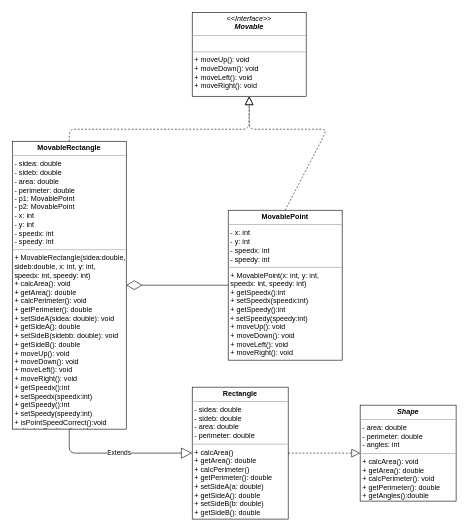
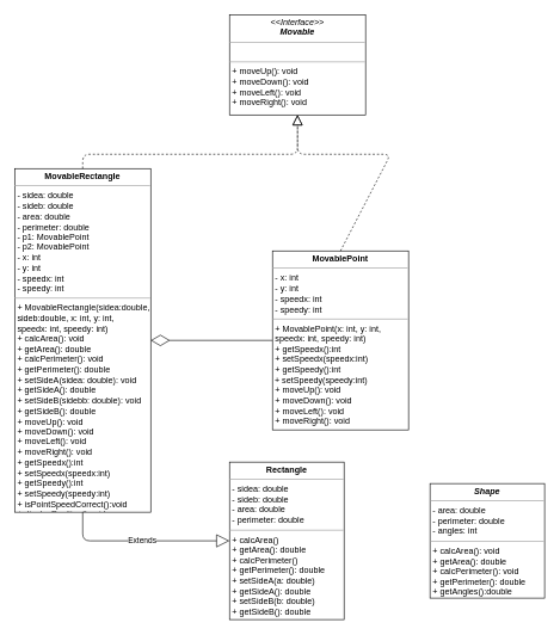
  <mxCell id="0" />
  <mxCell id="1" parent="0" />
  <mxCell id="2" value="&lt;p style=&quot;margin: 0px ; margin-top: 4px ; text-align: center&quot;&gt;&lt;i&gt;&amp;lt;&amp;lt;Interface&amp;gt;&amp;gt;&lt;/i&gt;&lt;br&gt;&lt;b&gt;&lt;i&gt;Movable&lt;/i&gt;&lt;/b&gt;&lt;/p&gt;&lt;hr size=&quot;1&quot;&gt;&lt;p style=&quot;margin: 0px ; margin-left: 4px&quot;&gt;&lt;br&gt;&lt;/p&gt;&lt;hr size=&quot;1&quot;&gt;&lt;p style=&quot;margin: 0px ; margin-left: 4px&quot;&gt;+ moveUp(): void&lt;/p&gt;&lt;p style=&quot;margin: 0px ; margin-left: 4px&quot;&gt;+ moveDown(): void&lt;/p&gt;&lt;p style=&quot;margin: 0px ; margin-left: 4px&quot;&gt;+ moveLeft(): void&lt;/p&gt;&lt;p style=&quot;margin: 0px ; margin-left: 4px&quot;&gt;+ moveRight(): void&lt;/p&gt;" style="verticalAlign=top;align=left;overflow=fill;fontSize=12;fontFamily=Helvetica;html=1;" vertex="1" parent="1"><mxGeometry x="320" y="20" width="190" height="140" as="geometry" /></mxCell>
  <mxCell id="3" value="&lt;p style=&quot;margin: 0px ; margin-top: 4px ; text-align: center&quot;&gt;&lt;b&gt;Rectangle&lt;/b&gt;&lt;/p&gt;&lt;hr size=&quot;1&quot;&gt;&lt;p style=&quot;margin: 0px ; margin-left: 4px&quot;&gt;- sidea: double&lt;/p&gt;&lt;p style=&quot;margin: 0px ; margin-left: 4px&quot;&gt;- sideb: double&lt;/p&gt;&lt;p style=&quot;margin: 0px ; margin-left: 4px&quot;&gt;- area: double&lt;/p&gt;&lt;p style=&quot;margin: 0px ; margin-left: 4px&quot;&gt;- perimeter: double&lt;/p&gt;&lt;hr size=&quot;1&quot;&gt;&lt;p style=&quot;margin: 0px ; margin-left: 4px&quot;&gt;+ calcArea()&lt;/p&gt;&lt;p style=&quot;margin: 0px ; margin-left: 4px&quot;&gt;+ getArea(): double&lt;/p&gt;&lt;p style=&quot;margin: 0px ; margin-left: 4px&quot;&gt;+ calcPerimeter()&lt;/p&gt;&lt;p style=&quot;margin: 0px ; margin-left: 4px&quot;&gt;+ getPerimeter(): double&lt;/p&gt;&lt;p style=&quot;margin: 0px ; margin-left: 4px&quot;&gt;+ setSideA(a: double)&lt;/p&gt;&lt;p style=&quot;margin: 0px ; margin-left: 4px&quot;&gt;+ getSideA(): double&lt;/p&gt;&lt;p style=&quot;margin: 0px ; margin-left: 4px&quot;&gt;+ setSideB(b: double)&lt;/p&gt;&lt;p style=&quot;margin: 0px ; margin-left: 4px&quot;&gt;+ getSideB(): double&lt;/p&gt;&lt;p style=&quot;margin: 0px ; margin-left: 4px&quot;&gt;&lt;br&gt;&lt;/p&gt;" style="verticalAlign=top;align=left;overflow=fill;fontSize=12;fontFamily=Helvetica;html=1;" vertex="1" parent="1"><mxGeometry x="320" y="645" width="160" height="220" as="geometry" /></mxCell>
  <mxCell id="4" value="&lt;p style=&quot;margin: 0px ; margin-top: 4px ; text-align: center&quot;&gt;&lt;b&gt;MovableRectangle&lt;/b&gt;&lt;/p&gt;&lt;hr size=&quot;1&quot;&gt;&lt;p style=&quot;margin: 0px ; margin-left: 4px&quot;&gt;- sidea: double&lt;/p&gt;&lt;p style=&quot;margin: 0px ; margin-left: 4px&quot;&gt;- sideb: double&lt;/p&gt;&lt;p style=&quot;margin: 0px ; margin-left: 4px&quot;&gt;- area: double&lt;/p&gt;&lt;p style=&quot;margin: 0px ; margin-left: 4px&quot;&gt;- perimeter: double&lt;/p&gt;&lt;p style=&quot;margin: 0px ; margin-left: 4px&quot;&gt;- p1: MovablePoint&lt;/p&gt;&lt;p style=&quot;margin: 0px ; margin-left: 4px&quot;&gt;- p2: MovablePoint&lt;/p&gt;&lt;p style=&quot;margin: 0px ; margin-left: 4px&quot;&gt;&lt;span&gt;- x: int&lt;/span&gt;&lt;/p&gt;&lt;p style=&quot;margin: 0px 0px 0px 4px&quot;&gt;- y: int&lt;/p&gt;&lt;p style=&quot;margin: 0px 0px 0px 4px&quot;&gt;- speedx: int&lt;/p&gt;&lt;p style=&quot;margin: 0px 0px 0px 4px&quot;&gt;- speedy: int&lt;/p&gt;&lt;hr size=&quot;1&quot;&gt;&lt;p style=&quot;margin: 0px ; margin-left: 4px&quot;&gt;+ MovableRectangle(sidea:double,&lt;span&gt;&amp;nbsp;&lt;/span&gt;&lt;/p&gt;&lt;p style=&quot;margin: 0px ; margin-left: 4px&quot;&gt;sideb:double, x: int, y: int,&amp;nbsp;&lt;/p&gt;&lt;p style=&quot;margin: 0px ; margin-left: 4px&quot;&gt;speedx: int, speedy: int)&lt;/p&gt;&lt;p style=&quot;margin: 0px ; margin-left: 4px&quot;&gt;+ calcArea(): void&lt;/p&gt;&lt;p style=&quot;margin: 0px ; margin-left: 4px&quot;&gt;+ getArea(): double&lt;/p&gt;&lt;p style=&quot;margin: 0px ; margin-left: 4px&quot;&gt;+ calcPerimeter(): void&lt;/p&gt;&lt;p style=&quot;margin: 0px ; margin-left: 4px&quot;&gt;+ getPerimeter(): double&lt;/p&gt;&lt;p style=&quot;margin: 0px ; margin-left: 4px&quot;&gt;+ setSideA(sidea: double): void&lt;/p&gt;&lt;p style=&quot;margin: 0px ; margin-left: 4px&quot;&gt;+ getSideA(): double&lt;/p&gt;&lt;p style=&quot;margin: 0px ; margin-left: 4px&quot;&gt;+ setSideB(sidebb: double): void&lt;/p&gt;&lt;p style=&quot;margin: 0px ; margin-left: 4px&quot;&gt;+ getSideB(): double&lt;/p&gt;&lt;p style=&quot;margin: 0px 0px 0px 4px&quot;&gt;+ moveUp(): void&lt;/p&gt;&lt;p style=&quot;margin: 0px 0px 0px 4px&quot;&gt;+ moveDown(): void&lt;/p&gt;&lt;p style=&quot;margin: 0px 0px 0px 4px&quot;&gt;+ moveLeft(): void&lt;/p&gt;&lt;p style=&quot;margin: 0px 0px 0px 4px&quot;&gt;+ moveRight(): void&lt;/p&gt;&lt;p style=&quot;margin: 0px 0px 0px 4px&quot;&gt;+ getSpeedx():int&lt;/p&gt;&lt;p style=&quot;margin: 0px 0px 0px 4px&quot;&gt;+ setSpeedx(speedx:int)&lt;/p&gt;&lt;p style=&quot;margin: 0px 0px 0px 4px&quot;&gt;+ getSpeedy():int&lt;/p&gt;&lt;p style=&quot;margin: 0px 0px 0px 4px&quot;&gt;+ setSpeedy(speedy:int)&lt;br&gt;&lt;/p&gt;&lt;p style=&quot;margin: 0px 0px 0px 4px&quot;&gt;+ isPointSpeedCorrect():void&lt;/p&gt;&lt;p style=&quot;margin: 0px 0px 0px 4px&quot;&gt;+ displayPosition():void&lt;/p&gt;" style="verticalAlign=top;align=left;overflow=fill;fontSize=12;fontFamily=Helvetica;html=1;" vertex="1" parent="1"><mxGeometry x="20" y="235" width="190" height="480" as="geometry" /></mxCell>
  <mxCell id="5" value="&lt;p style=&quot;margin: 0px ; margin-top: 4px ; text-align: center&quot;&gt;&lt;b&gt;MovablePoint&lt;/b&gt;&lt;/p&gt;&lt;hr size=&quot;1&quot;&gt;&lt;p style=&quot;margin: 0px ; margin-left: 4px&quot;&gt;&lt;span&gt;- x: int&lt;/span&gt;&lt;br&gt;&lt;/p&gt;&lt;p style=&quot;margin: 0px 0px 0px 4px&quot;&gt;- y: int&lt;/p&gt;&lt;p style=&quot;margin: 0px 0px 0px 4px&quot;&gt;- speedx: int&lt;/p&gt;&lt;p style=&quot;margin: 0px 0px 0px 4px&quot;&gt;- speedy: int&lt;/p&gt;&lt;hr size=&quot;1&quot;&gt;&lt;p style=&quot;margin: 0px ; margin-left: 4px&quot;&gt;+ MovablePoint(&lt;span&gt;x: int, y: int,&amp;nbsp;&lt;/span&gt;&lt;/p&gt;&lt;p style=&quot;margin: 0px ; margin-left: 4px&quot;&gt;speedx: int, speedy: int)&lt;/p&gt;&lt;p style=&quot;margin: 0px ; margin-left: 4px&quot;&gt;+ getSpeedx():int&lt;/p&gt;&lt;p style=&quot;margin: 0px ; margin-left: 4px&quot;&gt;+ setSpeedx(speedx:int)&lt;/p&gt;&lt;p style=&quot;margin: 0px ; margin-left: 4px&quot;&gt;+ getSpeedy():int&lt;/p&gt;&amp;nbsp;+ setSpeedy(speedy:int)&lt;p style=&quot;margin: 0px 0px 0px 4px&quot;&gt;+ moveUp(): void&lt;/p&gt;&lt;p style=&quot;margin: 0px 0px 0px 4px&quot;&gt;+ moveDown(): void&lt;/p&gt;&lt;p style=&quot;margin: 0px 0px 0px 4px&quot;&gt;+ moveLeft(): void&lt;/p&gt;&lt;p style=&quot;margin: 0px 0px 0px 4px&quot;&gt;+ moveRight(): void&lt;/p&gt;" style="verticalAlign=top;align=left;overflow=fill;fontSize=12;fontFamily=Helvetica;html=1;" vertex="1" parent="1"><mxGeometry x="380" y="350" width="190" height="250" as="geometry" /></mxCell>
  <mxCell id="6" value="" style="endArrow=diamondThin;endFill=0;endSize=24;html=1;exitX=0;exitY=0.5;exitDx=0;exitDy=0;entryX=1;entryY=0.5;entryDx=0;entryDy=0;" edge="1" parent="1" source="5" target="4"><mxGeometry width="160" relative="1" as="geometry"><mxPoint x="330" y="385" as="sourcePoint" /><mxPoint x="490" y="385" as="targetPoint" /></mxGeometry></mxCell>
  <mxCell id="7" value="" style="endArrow=block;dashed=1;endFill=0;endSize=12;html=1;exitX=0.5;exitY=0;exitDx=0;exitDy=0;entryX=0.5;entryY=1;entryDx=0;entryDy=0;" edge="1" parent="1" source="5" target="2"><mxGeometry width="160" relative="1" as="geometry"><mxPoint x="330" y="385" as="sourcePoint" /><mxPoint x="490" y="385" as="targetPoint" /><Array as="points"><mxPoint x="545" y="215" /><mxPoint x="415" y="215" /></Array></mxGeometry></mxCell>
  <mxCell id="8" value="" style="endArrow=block;dashed=1;endFill=0;endSize=12;html=1;exitX=0.5;exitY=0;exitDx=0;exitDy=0;entryX=0.5;entryY=1;entryDx=0;entryDy=0;" edge="1" parent="1" source="4" target="2"><mxGeometry width="160" relative="1" as="geometry"><mxPoint x="120" y="265" as="sourcePoint" /><mxPoint x="-10" y="30" as="targetPoint" /><Array as="points"><mxPoint x="115" y="215" /><mxPoint x="415" y="215" /></Array></mxGeometry></mxCell>
  <mxCell id="9" value="&lt;p style=&quot;margin: 0px ; margin-top: 4px ; text-align: center&quot;&gt;&lt;b&gt;&lt;i&gt;Shape&lt;/i&gt;&lt;/b&gt;&lt;/p&gt;&lt;hr size=&quot;1&quot;&gt;&lt;p style=&quot;margin: 0px ; margin-left: 4px&quot;&gt;- area: double&lt;/p&gt;&lt;p style=&quot;margin: 0px ; margin-left: 4px&quot;&gt;- perimeter: double&lt;/p&gt;&lt;p style=&quot;margin: 0px ; margin-left: 4px&quot;&gt;- angles: int&lt;/p&gt;&lt;hr size=&quot;1&quot;&gt;&lt;p style=&quot;margin: 0px 0px 0px 4px&quot;&gt;+ calcArea(): void&lt;/p&gt;&lt;p style=&quot;margin: 0px 0px 0px 4px&quot;&gt;+ getArea(): double&lt;/p&gt;&lt;p style=&quot;margin: 0px 0px 0px 4px&quot;&gt;+ calcPerimeter(): void&lt;/p&gt;&lt;p style=&quot;margin: 0px 0px 0px 4px&quot;&gt;+ getPerimeter(): double&lt;/p&gt;&lt;p style=&quot;margin: 0px 0px 0px 4px&quot;&gt;+ getAngles():double&lt;/p&gt;" style="verticalAlign=top;align=left;overflow=fill;fontSize=12;fontFamily=Helvetica;html=1;" vertex="1" parent="1"><mxGeometry x="600" y="675" width="160" height="160" as="geometry" /></mxCell>
- <mxCell id="10" value="" style="endArrow=block;dashed=1;endFill=0;endSize=12;html=1;entryX=0;entryY=0.5;entryDx=0;entryDy=0;exitX=1;exitY=0.5;exitDx=0;exitDy=0;" edge="1" parent="1" source="3" target="9"><mxGeometry width="160" relative="1" as="geometry"><mxPoint x="490" y="755" as="sourcePoint" /><mxPoint x="760" y="744.5" as="targetPoint" /></mxGeometry></mxCell>
  <mxCell id="11" value="Extends" style="endArrow=block;endSize=16;endFill=0;html=1;exitX=0.5;exitY=1;exitDx=0;exitDy=0;entryX=0;entryY=0.5;entryDx=0;entryDy=0;" edge="1" parent="1" source="4" target="3"><mxGeometry width="160" relative="1" as="geometry"><mxPoint x="260" y="559" as="sourcePoint" /><mxPoint x="420" y="559" as="targetPoint" /><Array as="points"><mxPoint x="115" y="755" /></Array></mxGeometry></mxCell>
